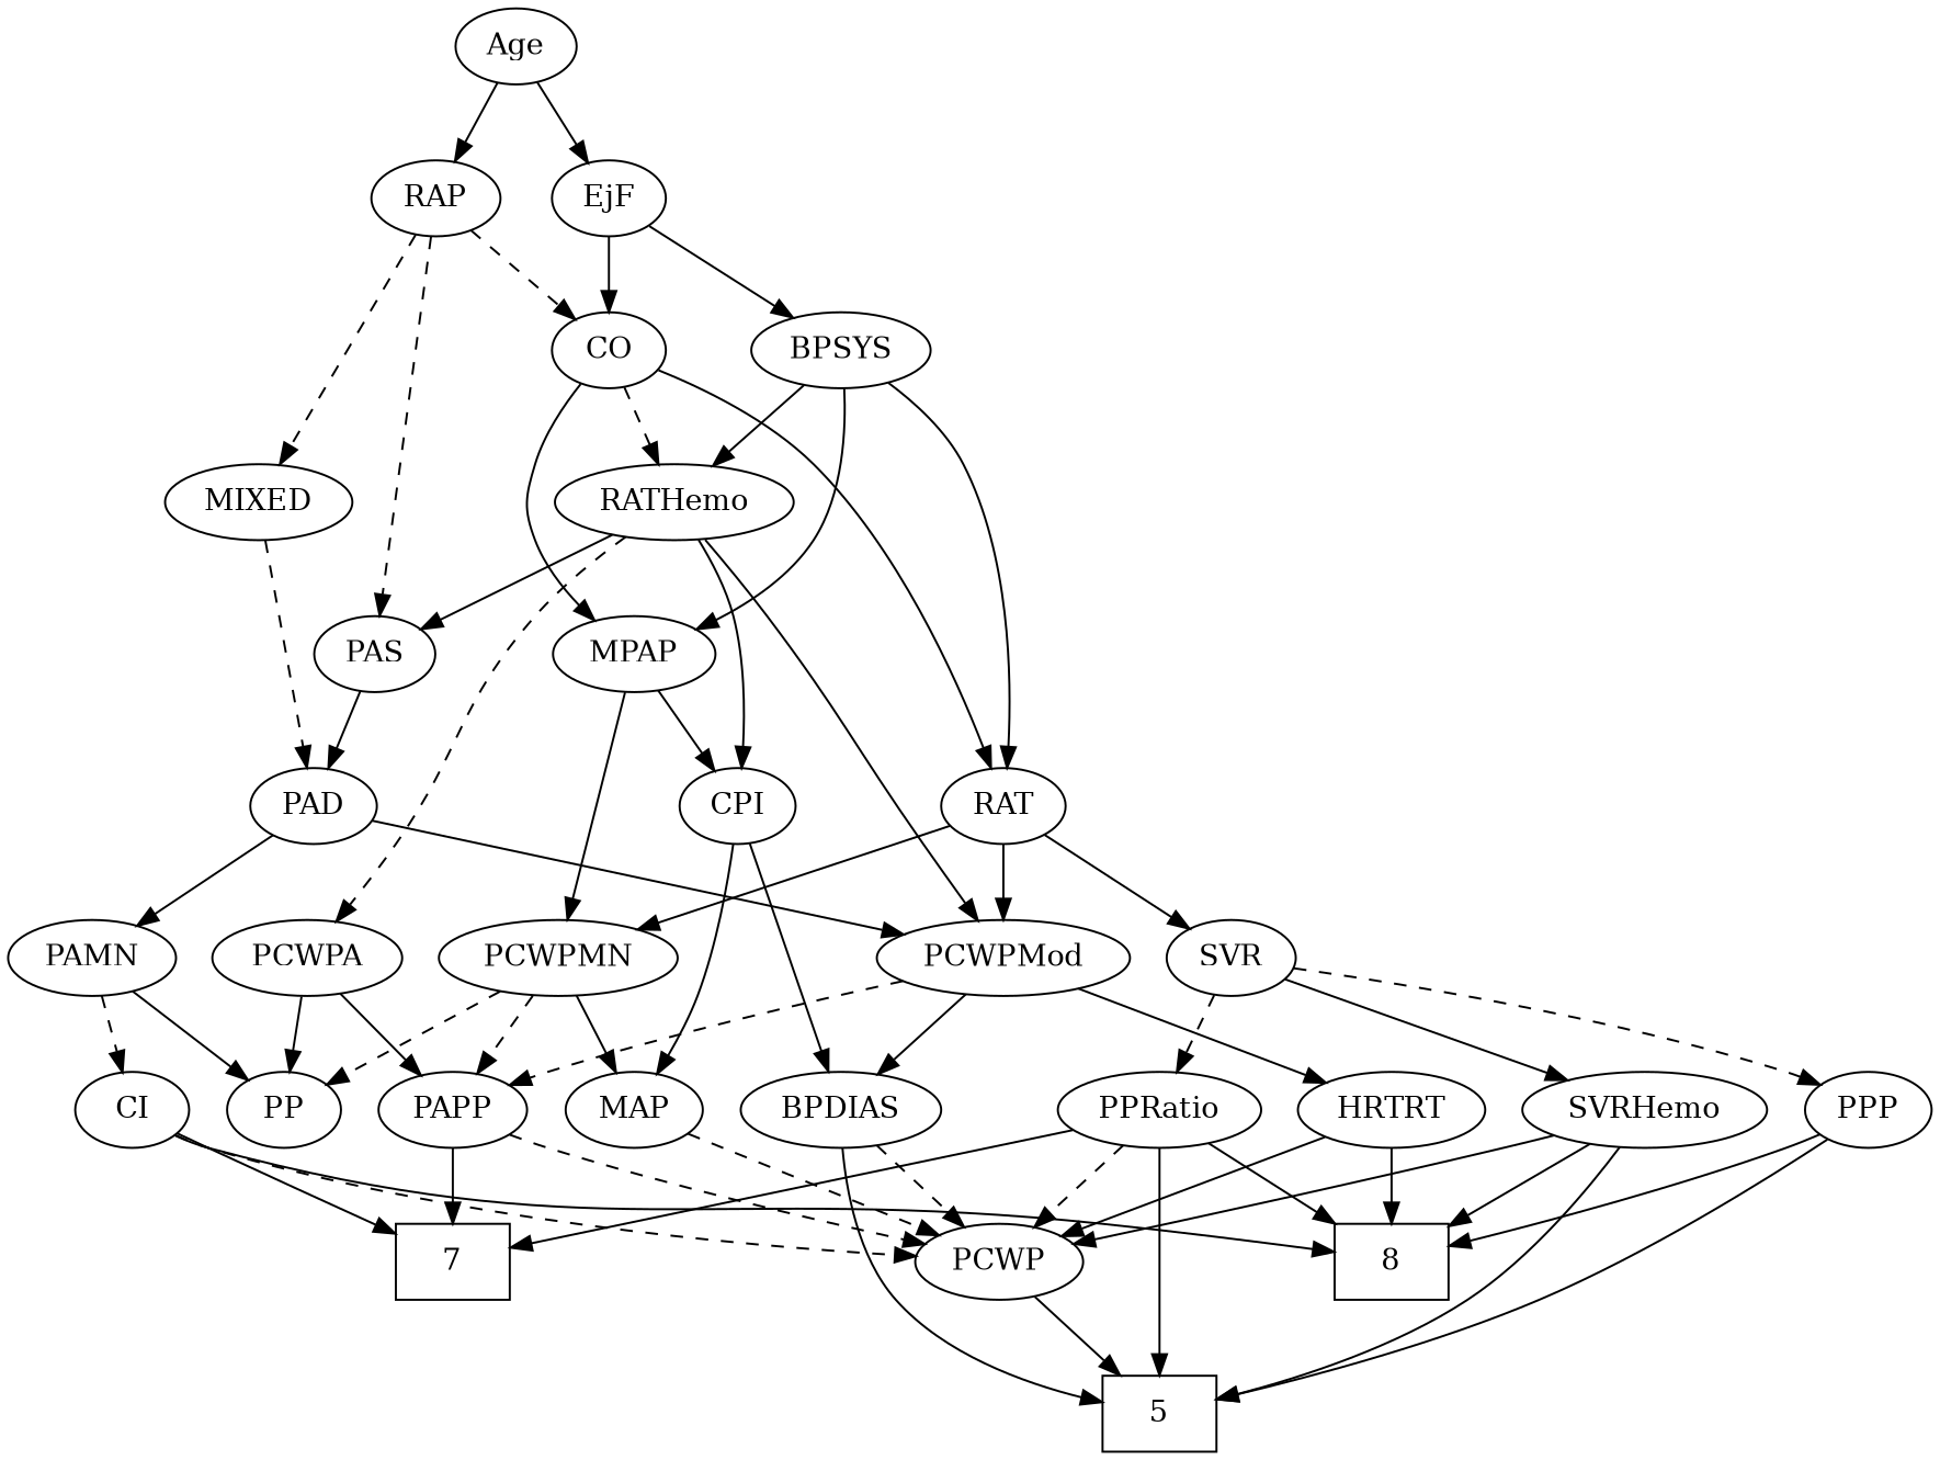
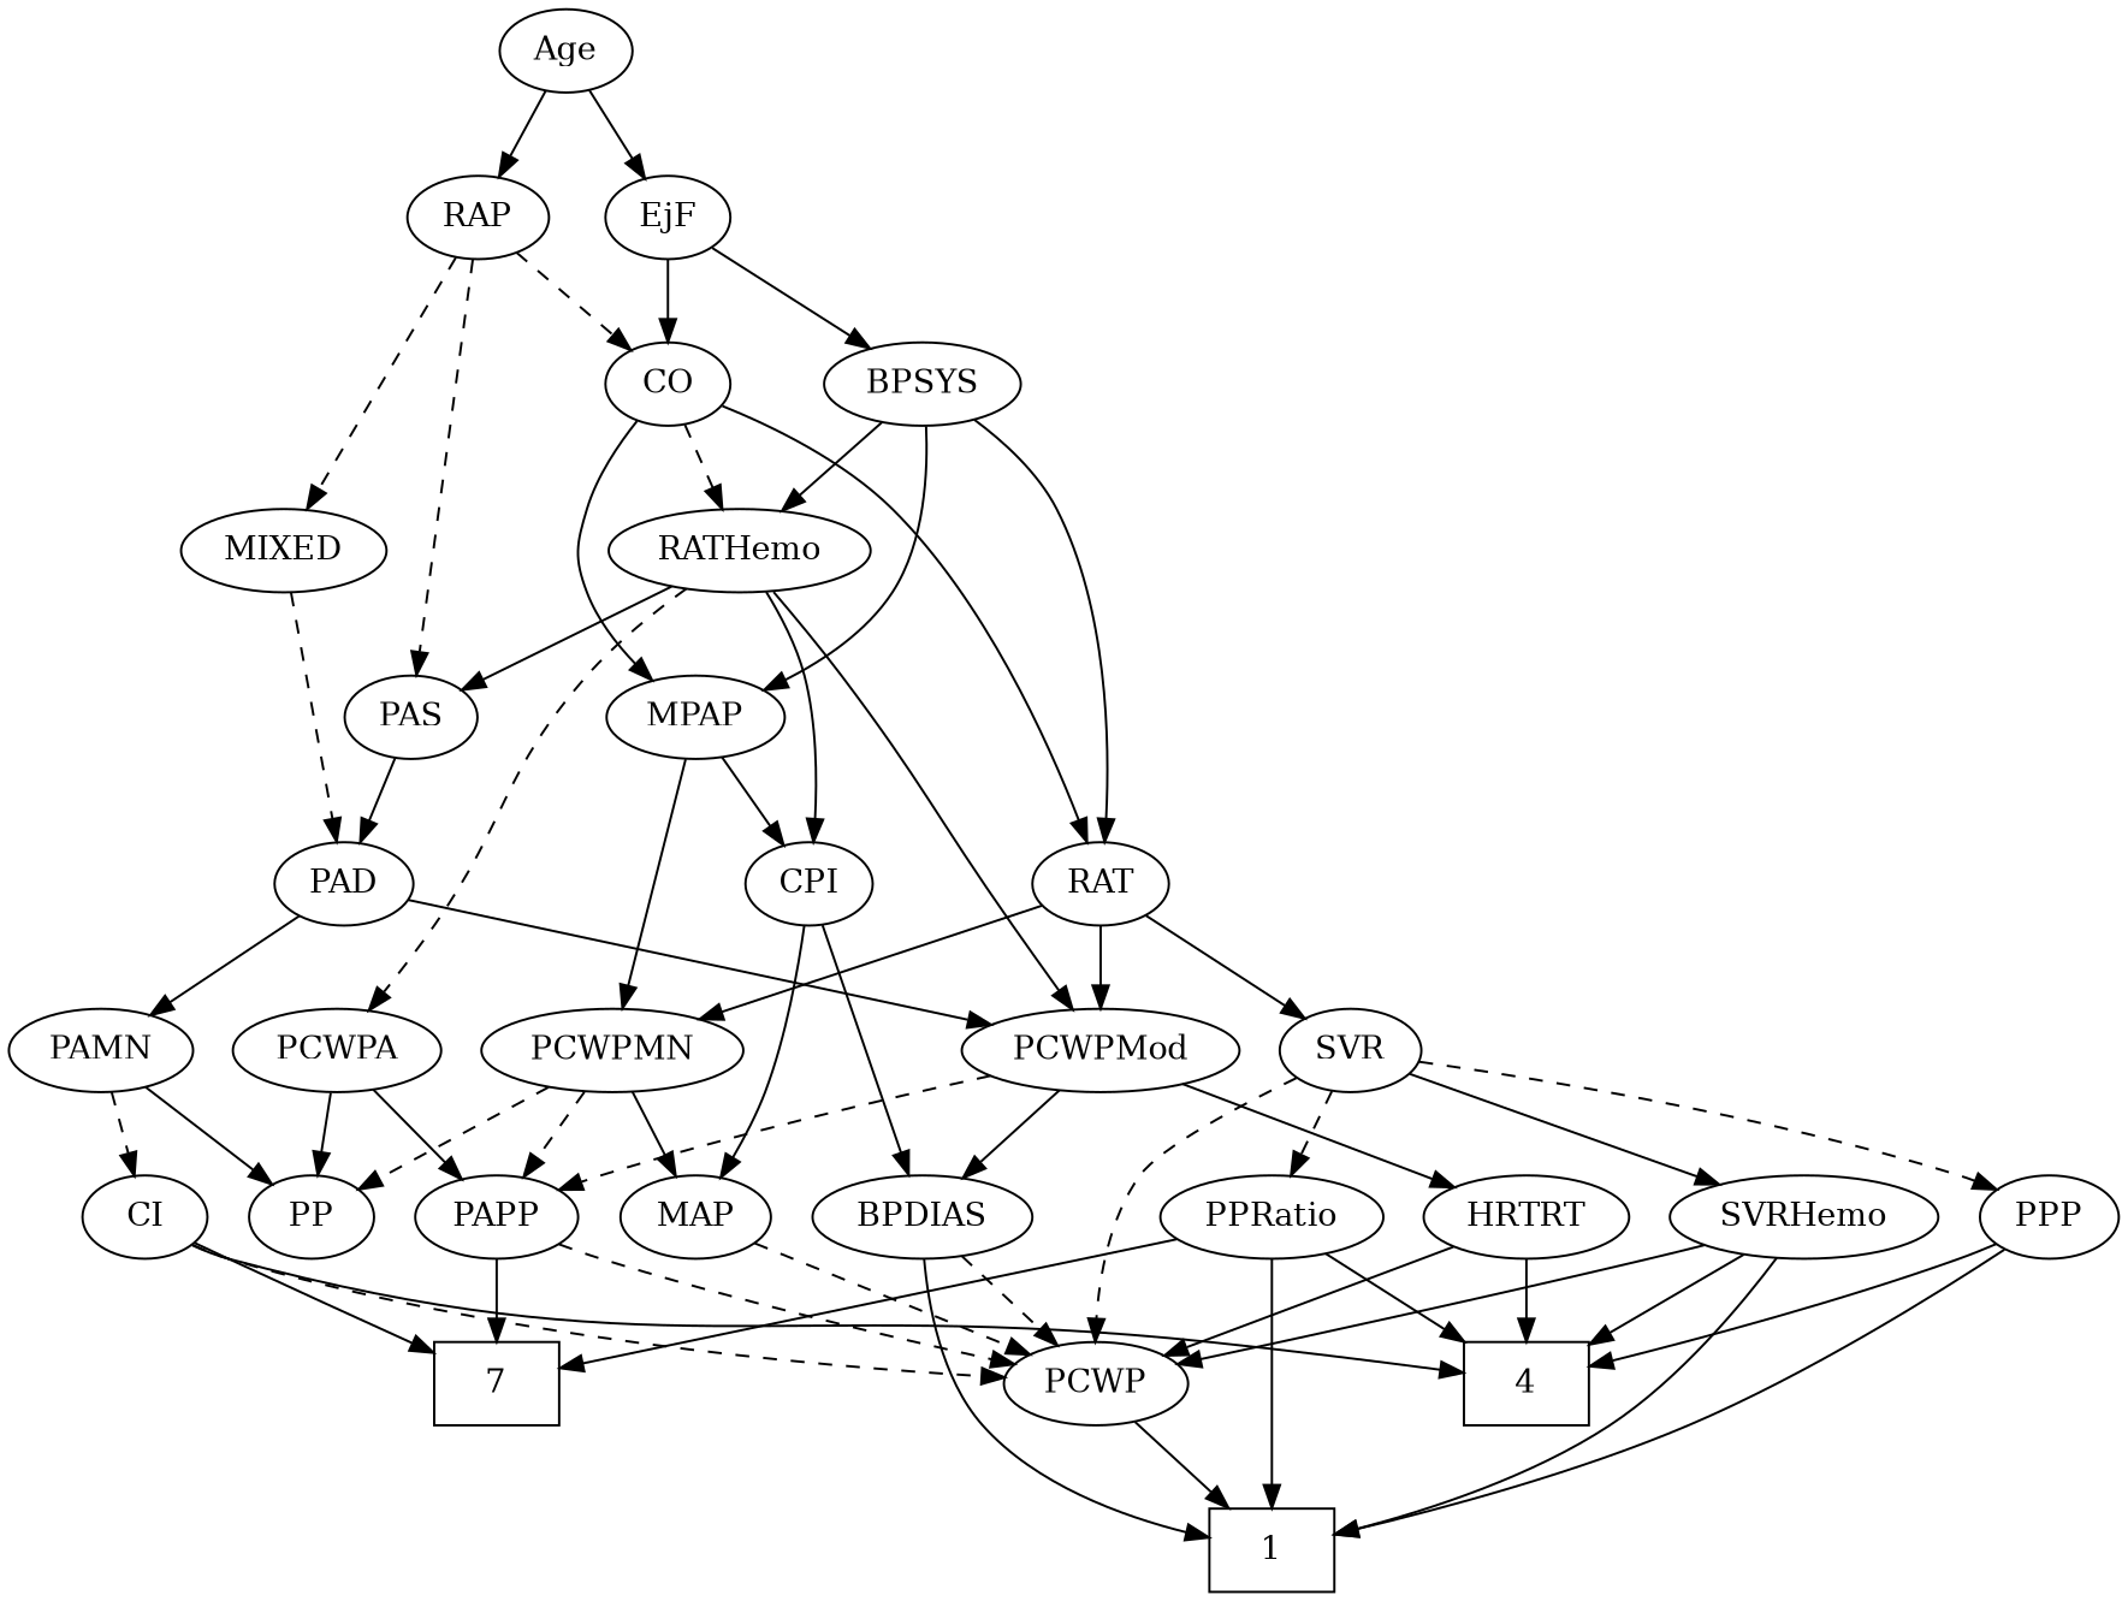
  strict digraph {
    edge [style=solid]
    n1 [height=0.5 label=7 shape=box width=0.75]
-   4 [height=0.5 shape=box width=0.75 label=8]
-   5 [height=0.5 shape=box width=0.75]
+   4 [height=0.5 shape=box width=0.75]
+   5 [height=0.5 shape=box width=0.75 label=1]
    Age [height=0.5 width=0.75]
    EjF [height=0.5 width=0.75]
    RAP [height=0.5 width=0.77632]
    BPSYS [height=0.5 width=1.0471]
    CO [height=0.5 width=0.75]
    MIXED [height=0.5 width=1.1193]
    PAS [height=0.5 width=0.75]
    MPAP [height=0.5 width=0.97491]
    RATHemo [height=0.5 width=1.3721]
    RAT [height=0.5 width=0.75827]
    PAD [height=0.5 width=0.79437]
    CPI [height=0.5 width=0.75]
    PCWPMN [height=0.5 width=1.3902]
    PCWPMod [height=0.5 width=1.4443]
    PCWPA [height=0.5 width=1.1555]
    SVR [height=0.5 width=0.77632]
    PAMN [height=0.5 width=1.011]
    PP [height=0.5 width=0.75]
    CI [height=0.5 width=0.75]
    BPDIAS [height=0.5 width=1.1735]
    PAPP [height=0.5 width=0.88464]
    HRTRT [height=0.5 width=1.1013]
    MAP [height=0.5 width=0.84854]
    PCWP [height=0.5 width=0.97491]
    SVRHemo [height=0.5 width=1.3902]
    PPP [height=0.5 width=0.75]
    PPRatio [height=0.5 width=1.1013]
    Age -> EjF
    Age -> RAP
    EjF -> BPSYS
    EjF -> CO
    RAP -> CO [style=dashed]
    RAP -> MIXED [style=dashed]
    RAP -> PAS [style=dashed]
    BPSYS -> MPAP
    BPSYS -> RATHemo
    BPSYS -> RAT
    CO -> MPAP
    CO -> RATHemo [style=dashed]
    CO -> RAT
    MIXED -> PAD [style=dashed]
    PAS -> PAD
    MPAP -> CPI
    MPAP -> PCWPMN
    RATHemo -> PAS
    RATHemo -> CPI
    RATHemo -> PCWPMod
    RATHemo -> PCWPA [style=dashed]
    RAT -> PCWPMN
    RAT -> PCWPMod
    RAT -> SVR
    PAD -> PCWPMod
    PAD -> PAMN
    CPI -> BPDIAS
    CPI -> MAP
    PCWPMN -> PP [style=dashed]
    PCWPMN -> PAPP [style=dashed]
    PCWPMN -> MAP
    PCWPMod -> BPDIAS
    PCWPMod -> PAPP [style=dashed]
    PCWPMod -> HRTRT
    PCWPA -> PP
    PCWPA -> PAPP
    SVR -> SVRHemo
    SVR -> PPP [style=dashed]
    SVR -> PPRatio [style=dashed]
    PAMN -> PP
    PAMN -> CI [style=dashed]
    CI -> n1
    CI -> 4
    CI -> PCWP [style=dashed]
    BPDIAS -> 5
    BPDIAS -> PCWP [style=dashed]
    PAPP -> n1
    PAPP -> PCWP [style=dashed]
    HRTRT -> 4
    HRTRT -> PCWP
    MAP -> PCWP [style=dashed]
    PCWP -> 5
    SVRHemo -> 4
    SVRHemo -> 5
    SVRHemo -> PCWP
    PPP -> 4
    PPP -> 5
    PPRatio -> n1
    PPRatio -> 4
    PPRatio -> 5
-   PPRatio -> PCWP [style=dashed]
+   SVR -> PCWP [style=dashed]
  }
